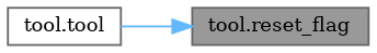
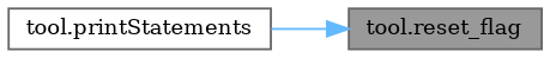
  digraph {
    rankdir=RL
    fontname="DejaVu Serif"
    node [fontname="DejaVu Serif" fontsize=10 shape=box style=filled]
    n1 [color=gray40 fillcolor=grey60 fontcolor=black height=0.2 label="tool.reset_flag" width=0.4]
-   n2 [color=grey40 fillcolor=white height=0.2 label="tool.tool" width=0.4]
+   n2 [color=grey40 fillcolor=white height=0.2 label="tool.printStatements" width=0.4]
    n1 -> n2 [color=steelblue1 dir=back fontname="DejaVu Serif" fontsize=10 labelfontname=Helvetica labelfontsize=10 style=solid]
  }
